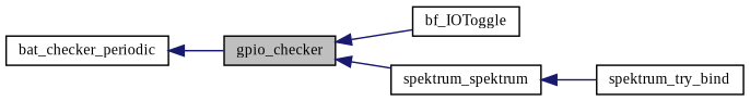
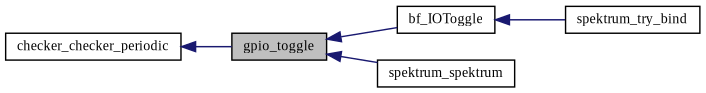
  digraph {
    fontname="Liberation Serif"
    rankdir=LR
    node [color=black fillcolor=white fontname="Liberation Serif" fontsize=10 shape=record style=filled]
    edge [color=midnightblue dir=back fontname="Liberation Serif" fontsize=10 labelfontname=FreeSans labelfontsize=10 style=solid]
-   n1 [fillcolor=grey75 fontcolor=black height=0.2 label=gpio_checker width=0.4]
+   n1 [fillcolor=grey75 fontcolor=black height=0.2 label=gpio_toggle width=0.4]
    n2 [height=0.2 label=bf_IOToggle width=0.4]
    n3 [height=0.2 label=spektrum_spektrum width=0.4]
-   n4 [height=0.2 label=bat_checker_periodic width=0.4]
+   n4 [height=0.2 label=checker_checker_periodic width=0.4]
    n5 [height=0.2 label=spektrum_try_bind width=0.4]
    n1 -> n2
    n1 -> n3
-   n3 -> n5
+   n2 -> n5
    n4 -> n1
  }
